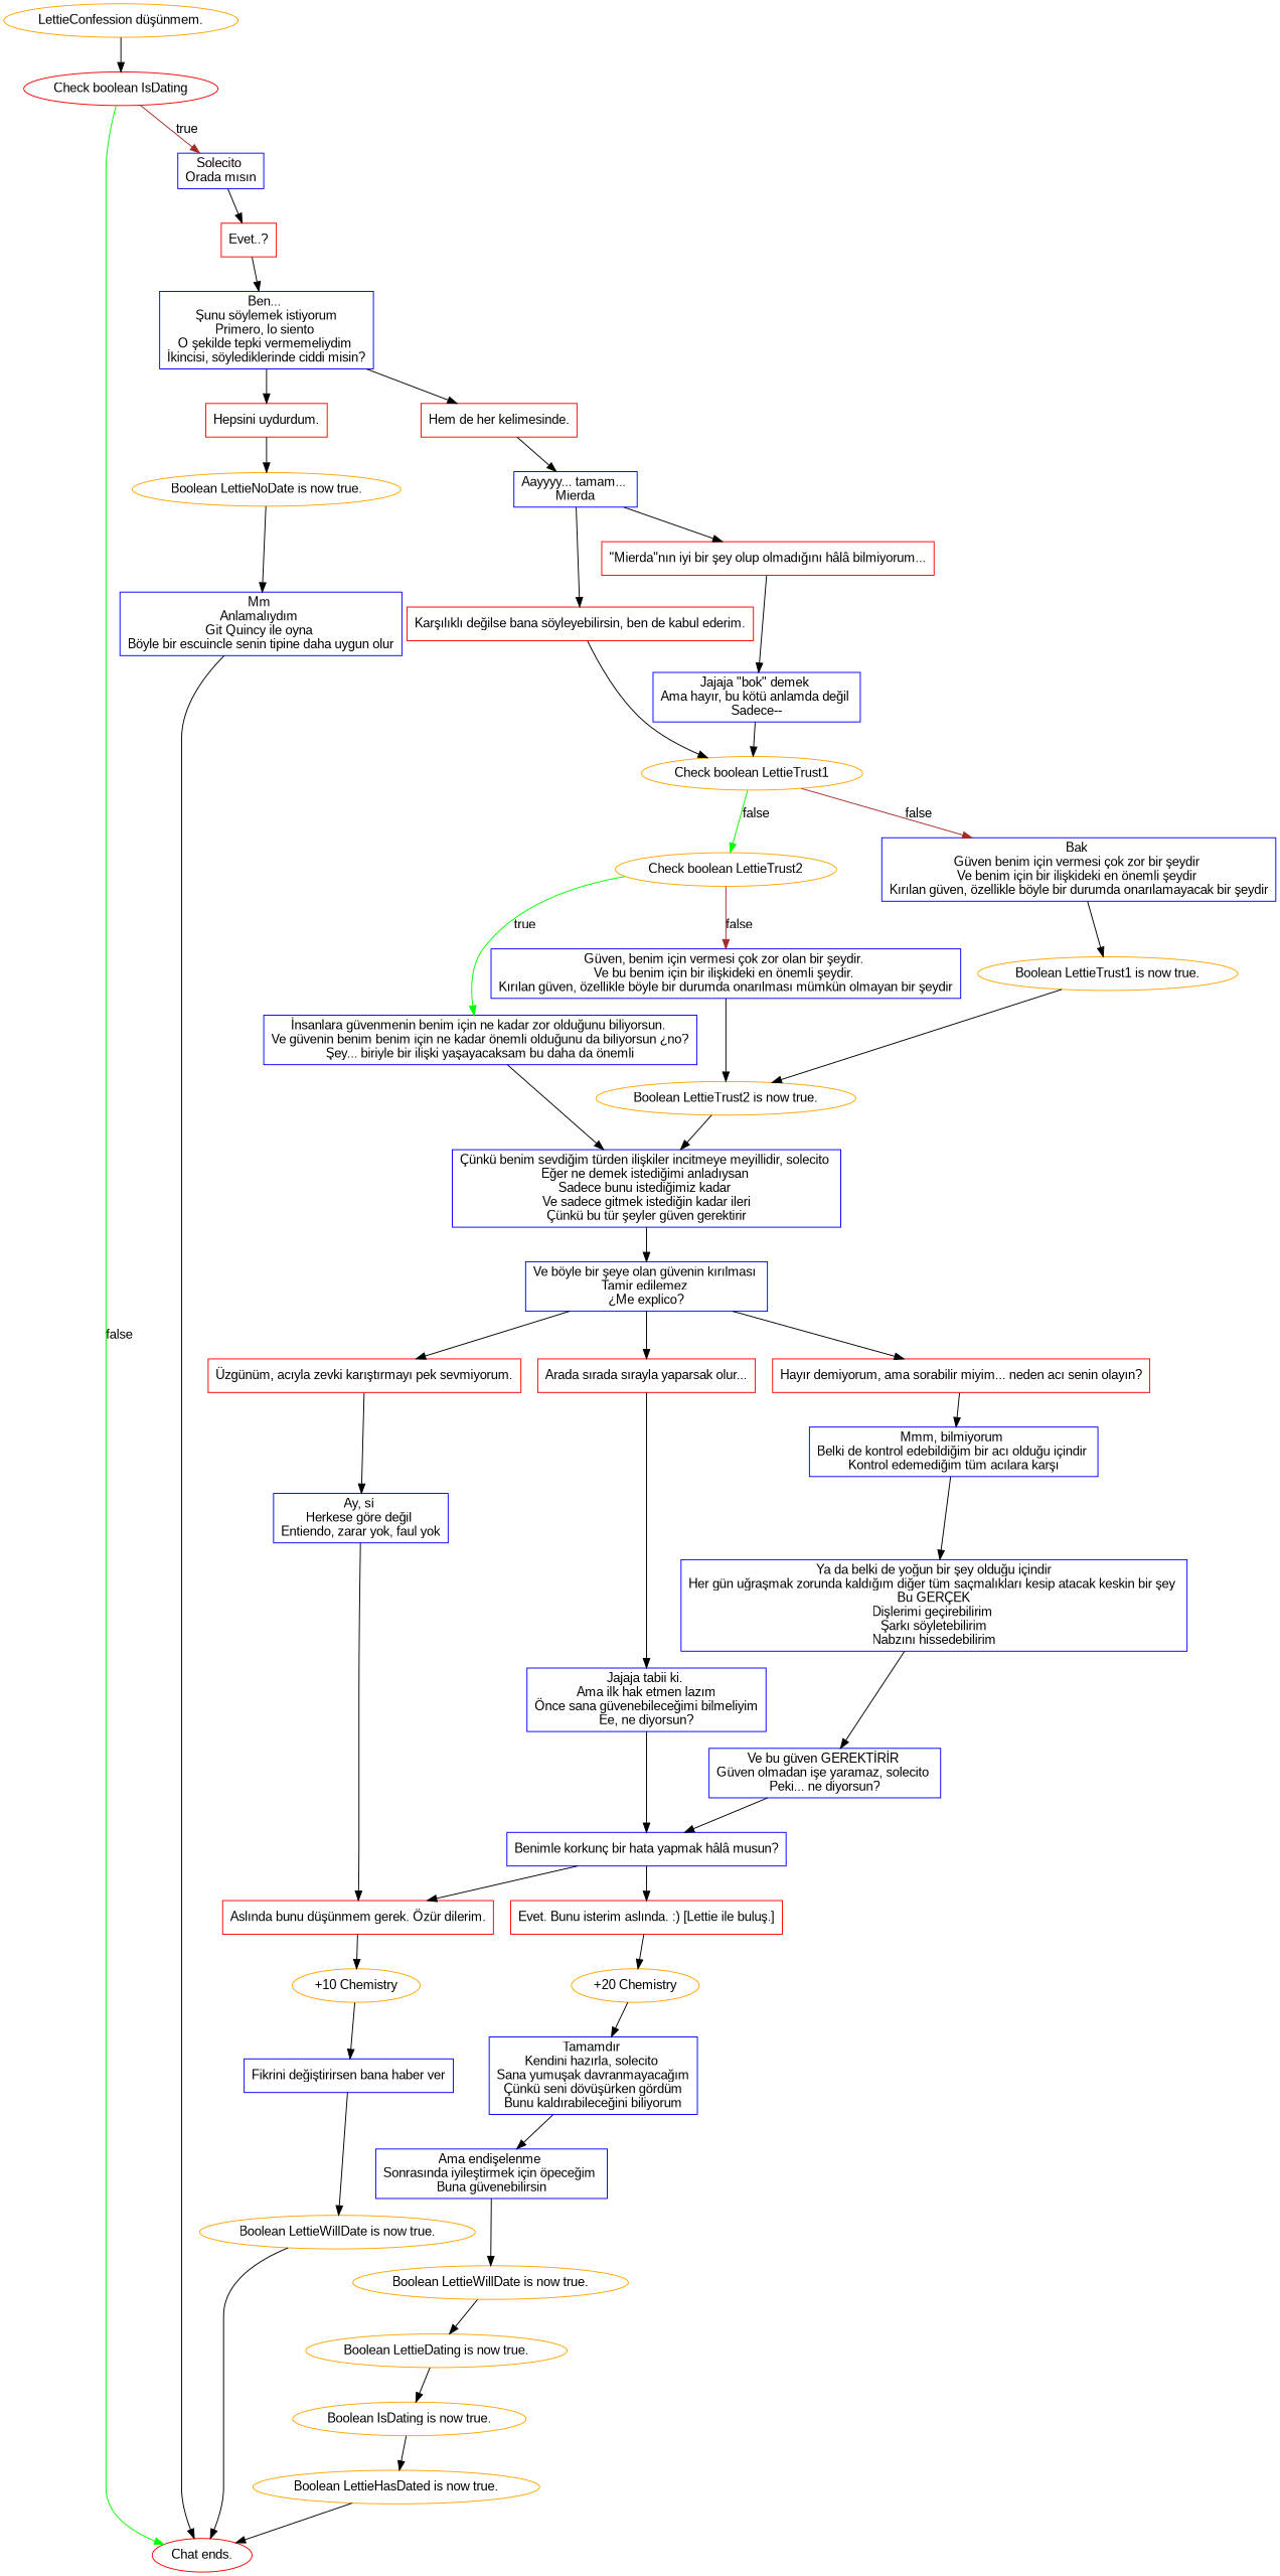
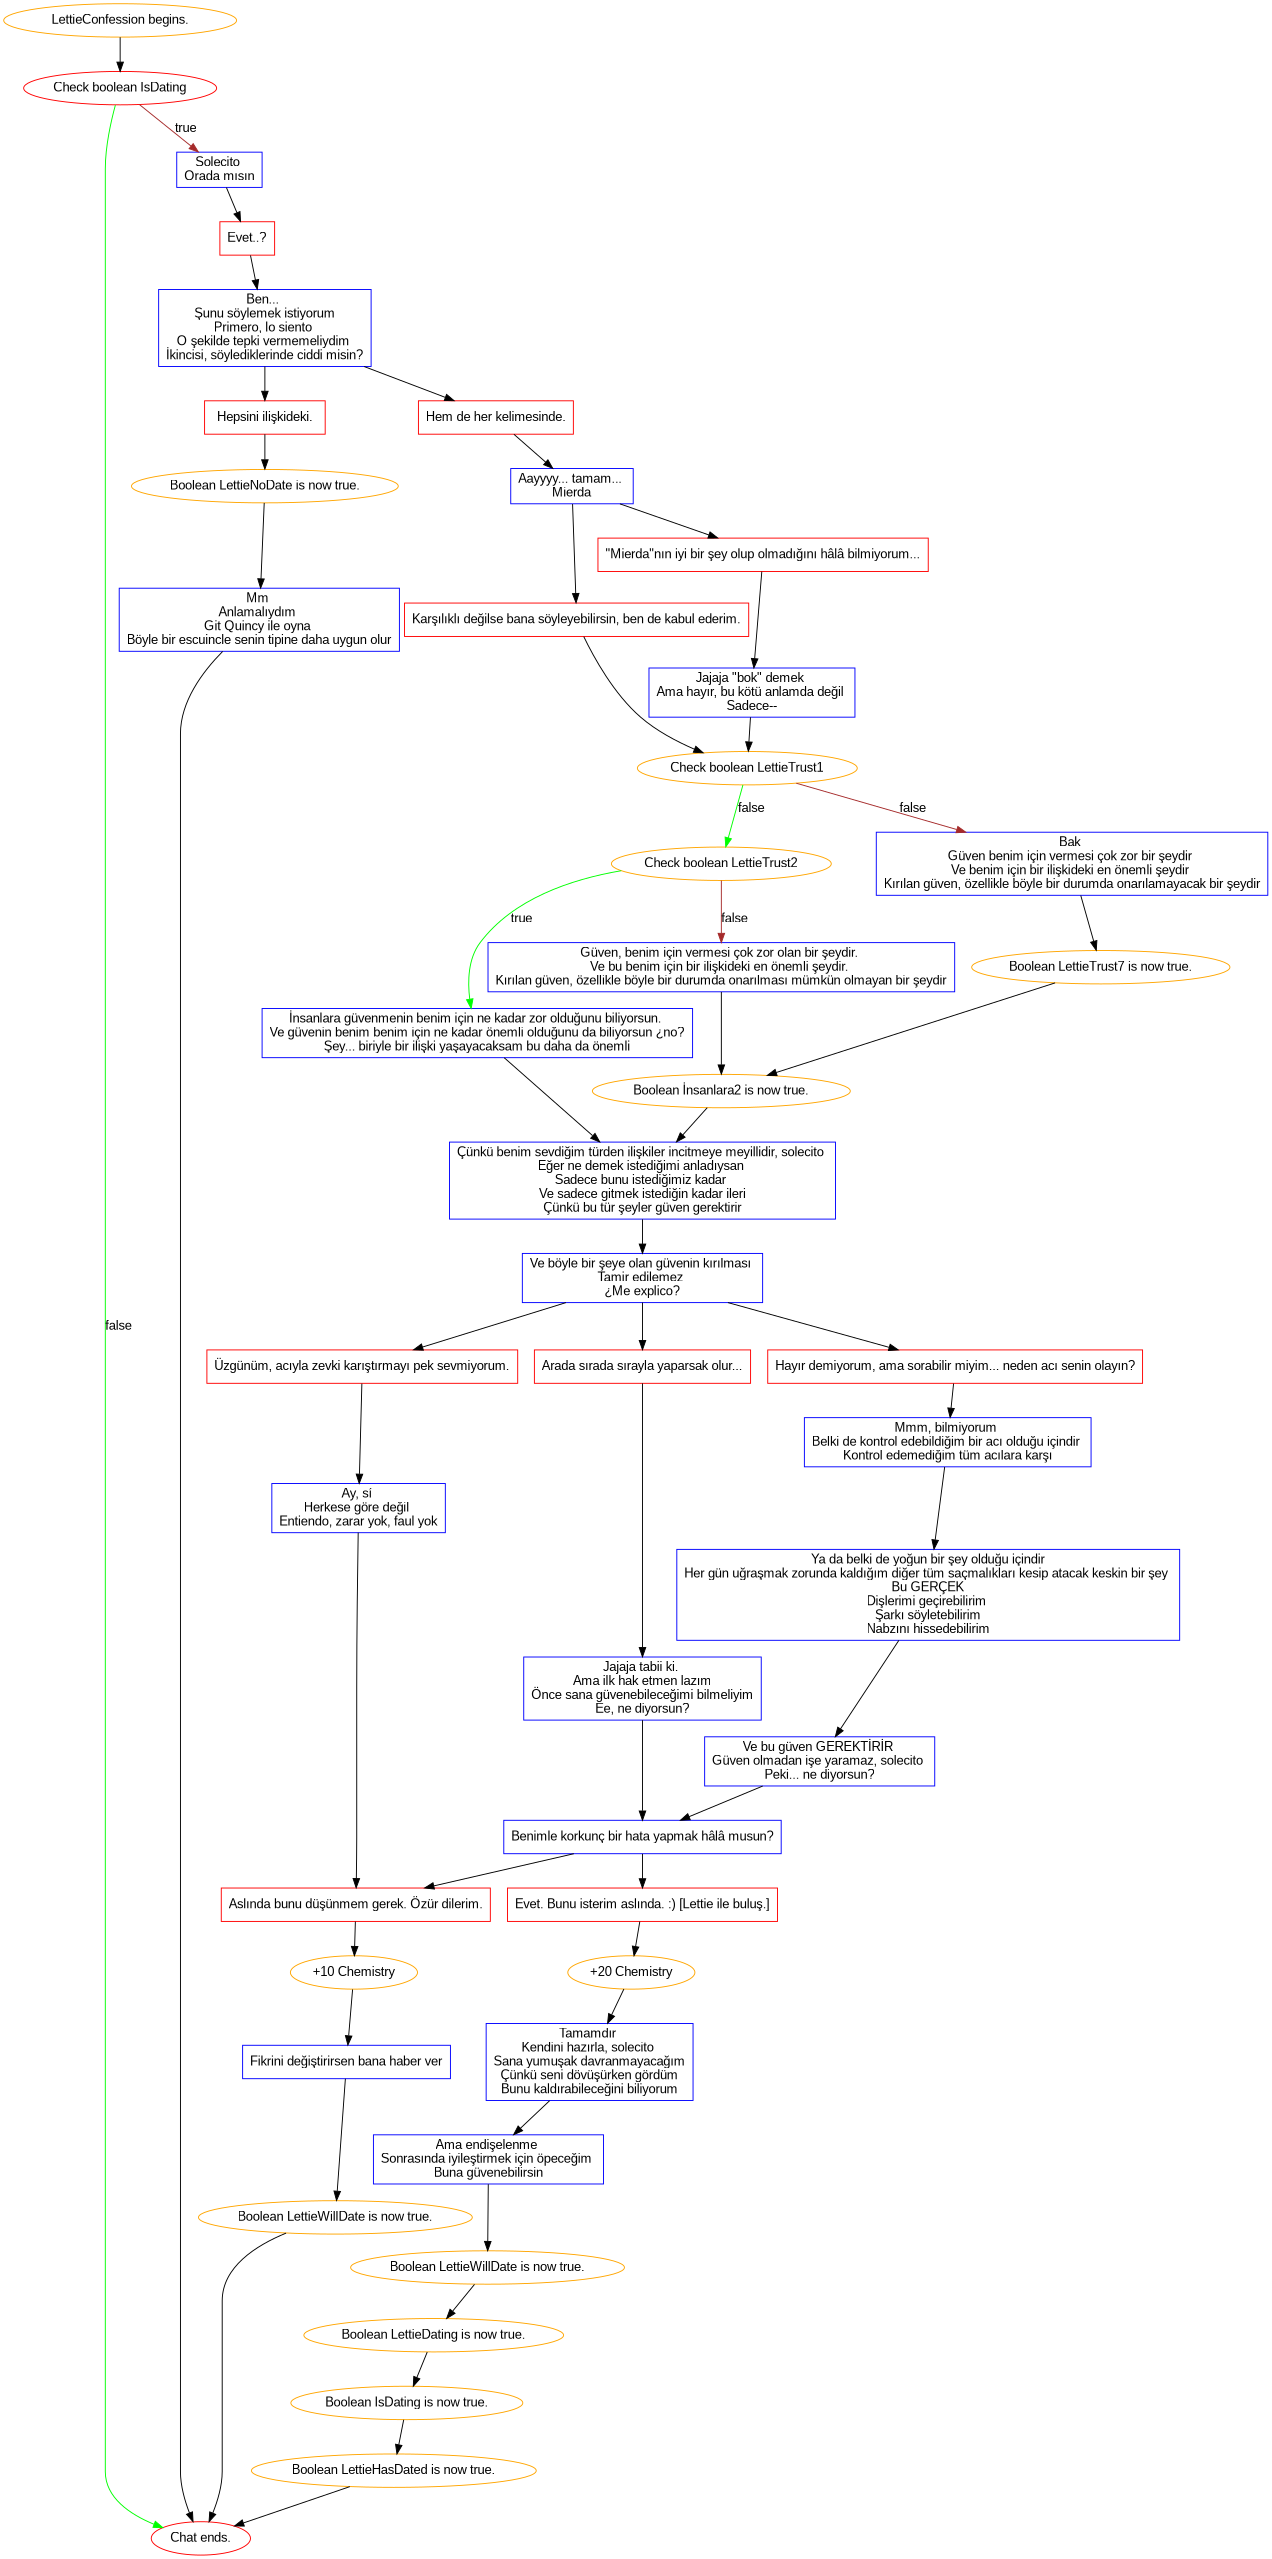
  digraph {
    fontname="Liberation Sans"
    node [color=blue fontname="Liberation Sans" shape=box]
    edge [fontname="Liberation Sans"]
-   "LettieConfession begins." [color=orange label="LettieConfession düşünmem." shape=""]
+   "LettieConfession begins." [color=orange shape=""]
    n2 [color=red label="Check boolean IsDating" shape=""]
    "Chat ends." [color=red shape=""]
    n4 [label="Solecito \nOrada mısın"]
    n5 [color=red label="Evet..?"]
    n6 [label="Ben... \nŞunu söylemek istiyorum\nPrimero, lo siento \nO şekilde tepki vermemeliydim \nİkincisi, söylediklerinde ciddi misin?"]
    n7 [color=red label="Hem de her kelimesinde."]
-   n8 [color=red label="Hepsini uydurdum."]
+   n8 [color=red label="Hepsini ilişkideki."]
    n9 [label="Aayyyy... tamam... \nMierda"]
    n10 [color=orange label="Boolean LettieNoDate is now true." shape=""]
    n11 [color=red label="Karşılıklı değilse bana söyleyebilirsin, ben de kabul ederim."]
    n12 [color=red label="\"Mierda\"nın iyi bir şey olup olmadığını hâlâ bilmiyorum..."]
    n13 [label="Mm \nAnlamalıydım \nGit Quincy ile oyna \nBöyle bir escuincle senin tipine daha uygun olur"]
    n14 [color=orange label="Check boolean LettieTrust1" shape=""]
    n15 [label="Jajaja \"bok\" demek \nAma hayır, bu kötü anlamda değil \nSadece--"]
    n16 [color=orange label="Check boolean LettieTrust2" shape=""]
    n17 [label="Bak \nGüven benim için vermesi çok zor bir şeydir \nVe benim için bir ilişkideki en önemli şeydir \nKırılan güven, özellikle böyle bir durumda onarılamayacak bir şeydir"]
    n18 [label="İnsanlara güvenmenin benim için ne kadar zor olduğunu biliyorsun. \nVe güvenin benim benim için ne kadar önemli olduğunu da biliyorsun ¿no?\nŞey... biriyle bir ilişki yaşayacaksam bu daha da önemli"]
    n19 [label="Güven, benim için vermesi çok zor olan bir şeydir. \nVe bu benim için bir ilişkideki en önemli şeydir. \nKırılan güven, özellikle böyle bir durumda onarılması mümkün olmayan bir şeydir"]
-   n20 [color=orange label="Boolean LettieTrust1 is now true." shape=""]
+   n20 [color=orange label="Boolean LettieTrust7 is now true." shape=""]
    n21 [label="Çünkü benim sevdiğim türden ilişkiler incitmeye meyillidir, solecito \nEğer ne demek istediğimi anladıysan \nSadece bunu istediğimiz kadar \nVe sadece gitmek istediğin kadar ileri\nÇünkü bu tür şeyler güven gerektirir"]
-   n22 [color=orange label="Boolean LettieTrust2 is now true." shape=""]
+   n22 [color=orange label="Boolean İnsanlara2 is now true." shape=""]
    n23 [label="Ve böyle bir şeye olan güvenin kırılması \nTamir edilemez \n¿Me explico?"]
    n24 [color=red label="Hayır demiyorum, ama sorabilir miyim... neden acı senin olayın?"]
    n25 [color=red label="Arada sırada sırayla yaparsak olur..."]
    n26 [color=red label="Üzgünüm, acıyla zevki karıştırmayı pek sevmiyorum."]
    n27 [label="Mmm, bilmiyorum \nBelki de kontrol edebildiğim bir acı olduğu içindir \nKontrol edemediğim tüm acılara karşı"]
    n28 [label="Jajaja tabii ki. \nAma ilk hak etmen lazım\nÖnce sana güvenebileceğimi bilmeliyim\nEe, ne diyorsun?"]
    n29 [label="Ay, sí \nHerkese göre değil \nEntiendo, zarar yok, faul yok"]
    n30 [label="Ya da belki de yoğun bir şey olduğu içindir\nHer gün uğraşmak zorunda kaldığım diğer tüm saçmalıkları kesip atacak keskin bir şey \nBu GERÇEK\nDişlerimi geçirebilirim \nŞarkı söyletebilirim\nNabzını hissedebilirim"]
    n31 [label="Benimle korkunç bir hata yapmak hâlâ musun?"]
    n32 [color=red label="Aslında bunu düşünmem gerek. Özür dilerim."]
    n33 [label="Ve bu güven GEREKTİRİR \nGüven olmadan işe yaramaz, solecito \nPeki... ne diyorsun?"]
    n34 [color=red label="Evet. Bunu isterim aslında. :) [Lettie ile buluş.]"]
    n35 [color=orange label="+10 Chemistry" shape=""]
    n36 [label="Fikrini değiştirirsen bana haber ver"]
    n37 [color=orange label="+20 Chemistry" shape=""]
    n38 [color=orange label="Boolean LettieWillDate is now true." shape=""]
    n39 [label="Tamamdır \nKendini hazırla, solecito \nSana yumuşak davranmayacağım\nÇünkü seni dövüşürken gördüm\nBunu kaldırabileceğini biliyorum"]
    n40 [label="Ama endişelenme \nSonrasında iyileştirmek için öpeceğim \nBuna güvenebilirsin"]
    n41 [color=orange label="Boolean LettieWillDate is now true." shape=""]
    n42 [color=orange label="Boolean LettieDating is now true." shape=""]
    n43 [color=orange label="Boolean IsDating is now true." shape=""]
    n44 [color=orange label="Boolean LettieHasDated is now true." shape=""]
    "LettieConfession begins." -> n2
    n2 -> "Chat ends." [color=green label=false]
    n2 -> n4 [color=brown label=true]
    n4 -> n5
    n5 -> n6
    n6 -> n7
    n6 -> n8
    n7 -> n9
    n8 -> n10
    n9 -> n11
    n9 -> n12
    n10 -> n13
    n11 -> n14
    n12 -> n15
    n13 -> "Chat ends."
    n14 -> n16 [color=green label=false]
    n14 -> n17 [color=brown label=false]
    n15 -> n14
    n16 -> n18 [color=green label=true]
    n16 -> n19 [color=brown label=false]
    n17 -> n20
    n18 -> n21
    n19 -> n22
    n20 -> n22
    n21 -> n23
    n22 -> n21
    n23 -> n24
    n23 -> n25
    n23 -> n26
    n24 -> n27
    n25 -> n28
    n26 -> n29
    n27 -> n30
    n28 -> n31
    n29 -> n32
    n30 -> n33
    n31 -> n32
    n31 -> n34
    n32 -> n35
    n33 -> n31
    n34 -> n37
    n35 -> n36
    n36 -> n38
    n37 -> n39
    n38 -> "Chat ends."
    n39 -> n40
    n40 -> n41
    n41 -> n42
    n42 -> n43
    n43 -> n44
    n44 -> "Chat ends."
  }
